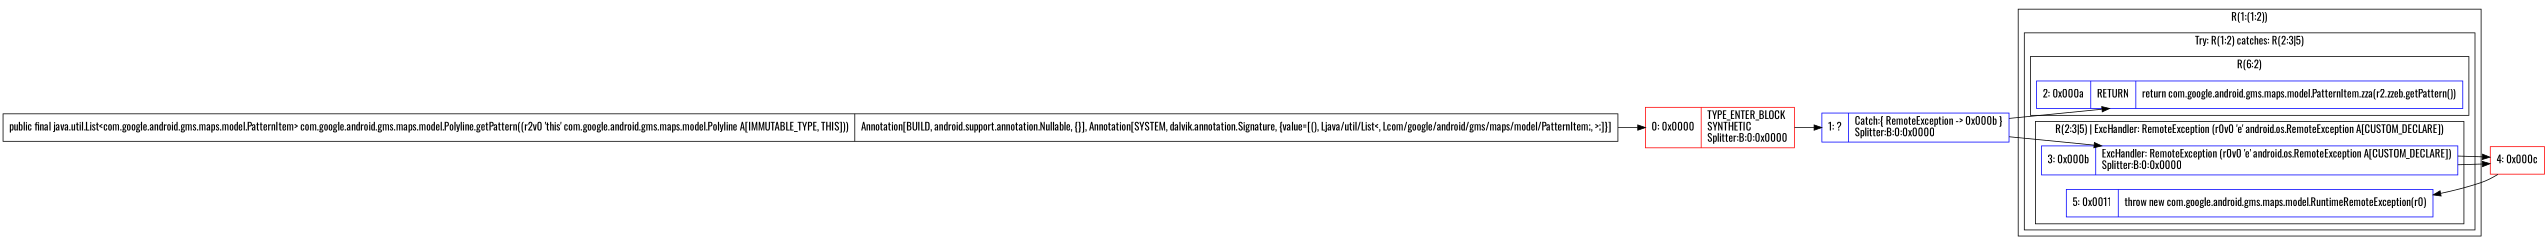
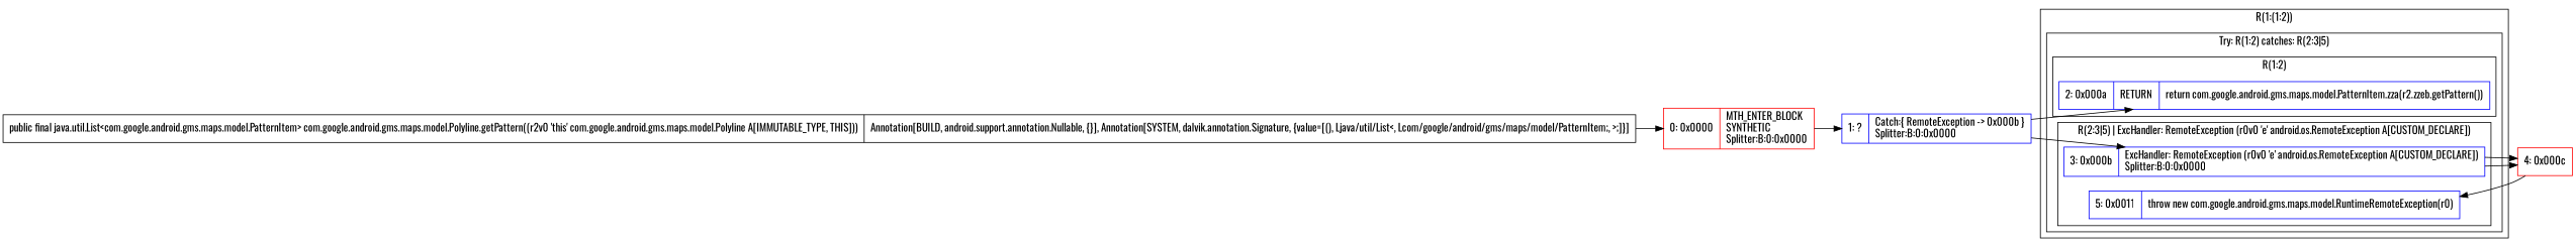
  digraph {
    fontname=Oswald
    rankdir=LR
    node [color=blue fontname=Oswald shape=record]
    edge [fontname=Oswald]
    n1 [label="{2\:\ 0x000a|RETURN\l|return com.google.android.gms.maps.model.PatternItem.zza(r2.zzeb.getPattern())\l}"]
    n2 [label="{3\:\ 0x000b|ExcHandler: RemoteException (r0v0 'e' android.os.RemoteException A[CUSTOM_DECLARE])\lSplitter:B:0:0x0000\l}"]
    n3 [label="{5\:\ 0x0011|throw new com.google.android.gms.maps.model.RuntimeRemoteException(r0)\l}"]
    n4 [color=red label="{4\:\ 0x000c}"]
-   n5 [color=red label="{0\:\ 0x0000|TYPE_ENTER_BLOCK\lSYNTHETIC\lSplitter:B:0:0x0000\l}"]
+   n5 [color=red label="{0\:\ 0x0000|MTH_ENTER_BLOCK\lSYNTHETIC\lSplitter:B:0:0x0000\l}"]
    n6 [label="{1\:\ ?|Catch:\{ RemoteException \-\> 0x000b \}\lSplitter:B:0:0x0000\l}"]
    n7 [label="{public final java.util.List\<com.google.android.gms.maps.model.PatternItem\> com.google.android.gms.maps.model.Polyline.getPattern((r2v0 'this' com.google.android.gms.maps.model.Polyline A[IMMUTABLE_TYPE, THIS]))  | Annotation[BUILD, android.support.annotation.Nullable, \{\}], Annotation[SYSTEM, dalvik.annotation.Signature, \{value=[(), Ljava\/util\/List\<, Lcom\/google\/android\/gms\/maps\/model\/PatternItem;, \>;]\}]\l}" color=""]
    subgraph cluster_1 {
      label="R(1:(1:2))"
      subgraph cluster_2 {
        label="Try: R(1:2) catches: R(2:3|5)"
        subgraph cluster_3 {
-         label="R(6:2)"
+         label="R(1:2)"
          n1
        }
        subgraph cluster_4 {
          label="R(2:3|5) | ExcHandler: RemoteException (r0v0 'e' android.os.RemoteException A[CUSTOM_DECLARE])\l"
          n2
          n3
        }
      }
    }
    subgraph cluster_5 {
      label="R(2:3|5) | ExcHandler: RemoteException (r0v0 'e' android.os.RemoteException A[CUSTOM_DECLARE])\l"
    }
    n2 -> n4
    n2 -> n4
    n4 -> n3
    n5 -> n6
    n6 -> n1
    n6 -> n2
    n7 -> n5
  }
